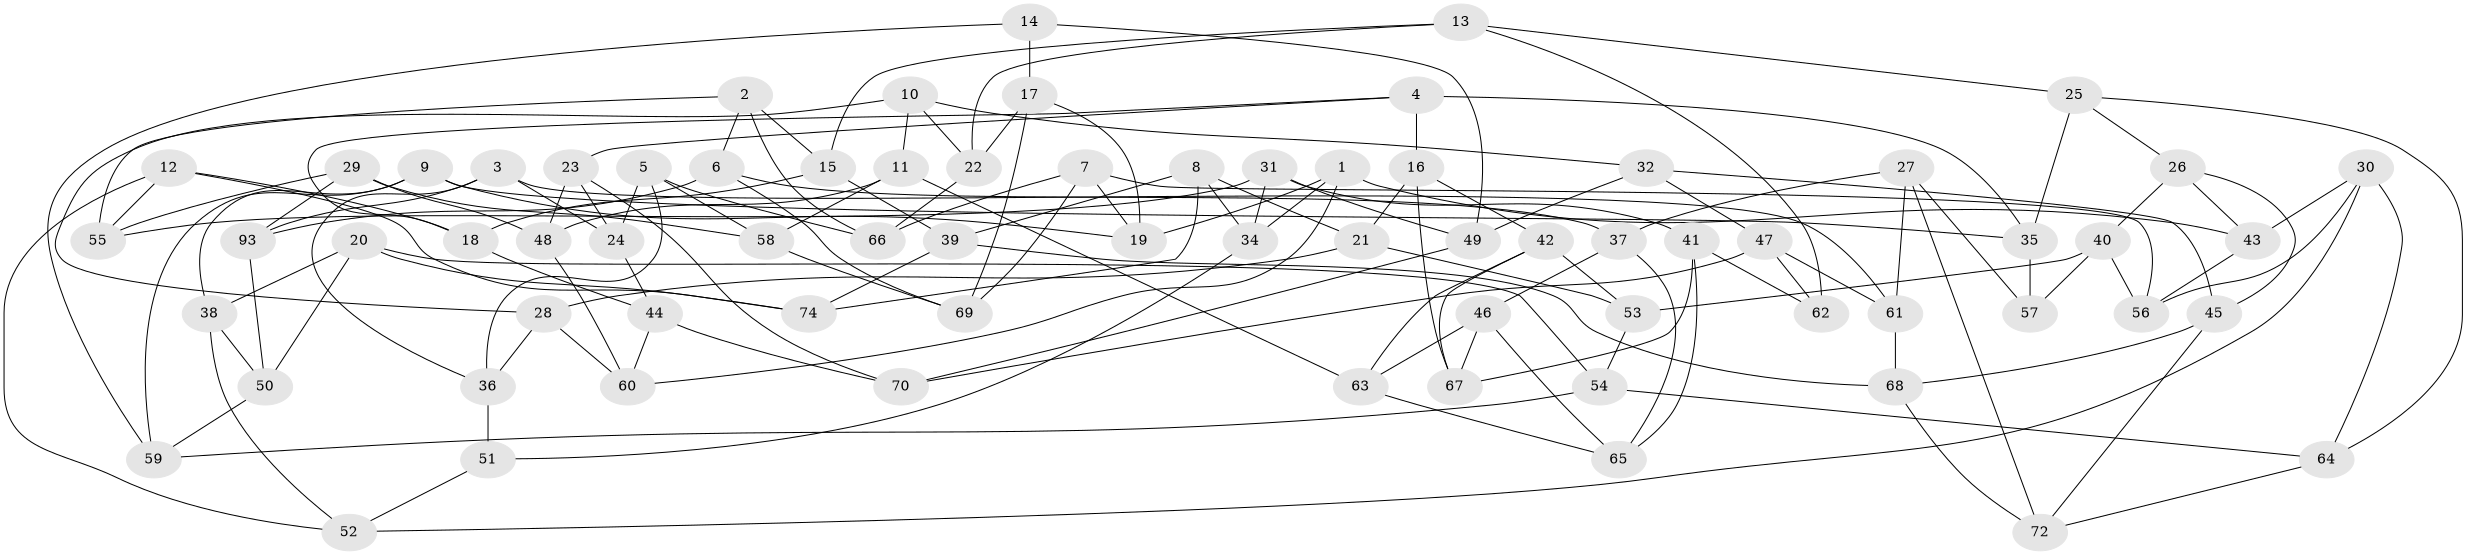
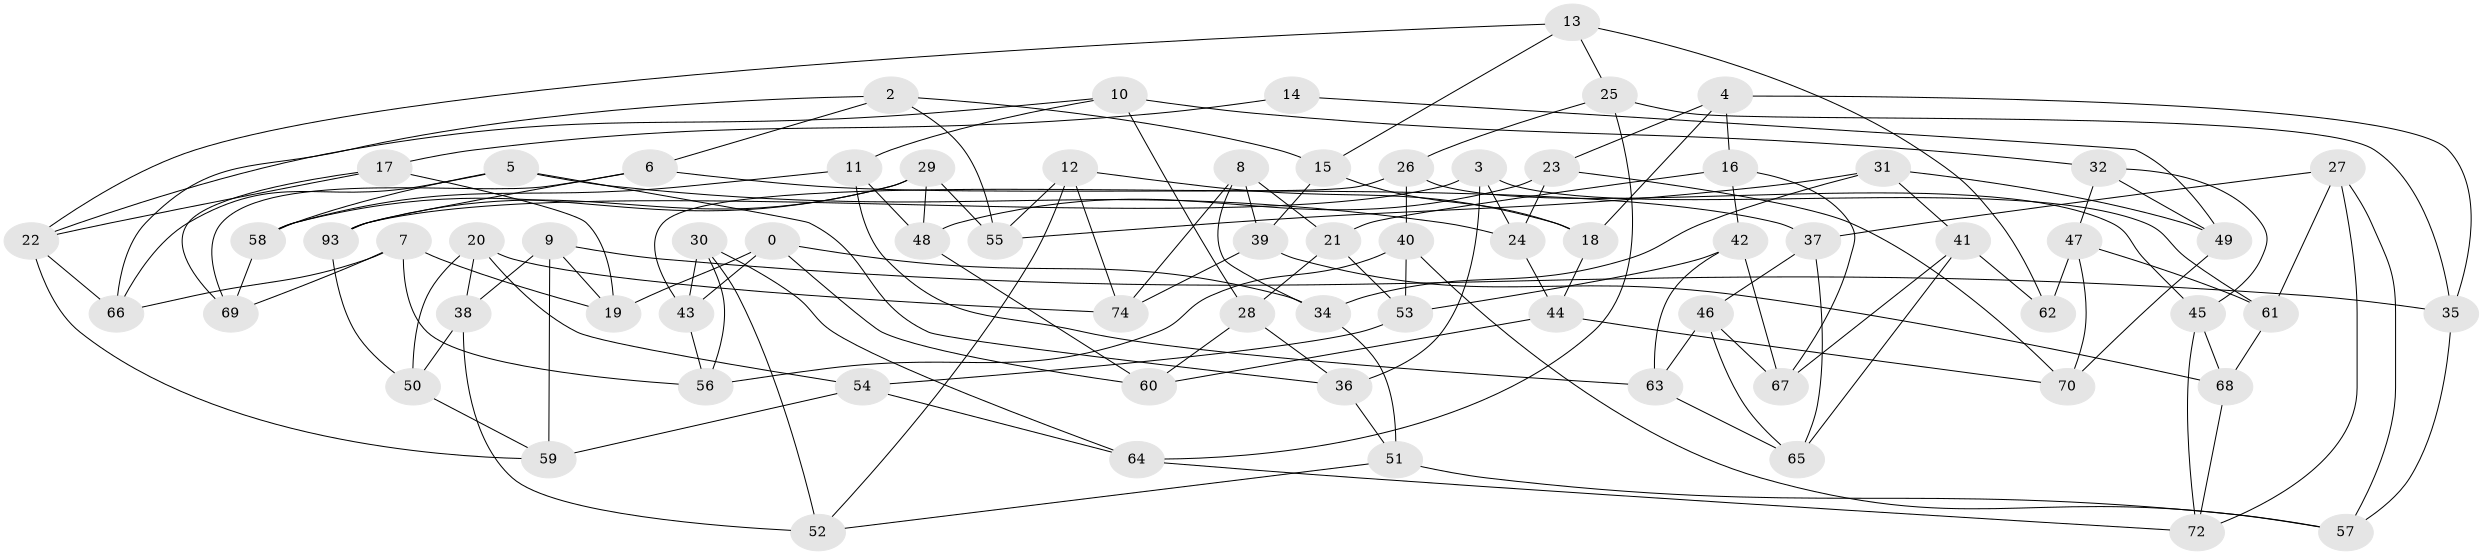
  graph {
    node [color=gray90 style=filled]
-   1
+   1 [label=0]
    19
    34
    43
    60
    51
    56
    2
    6
    15
    55
    66
    n13 [label=93]
    37
    69
    18
    39
    3
    24
    36
    61
    44
    50
    68
    4
    16
    23
    35
    21
    42
    67
    48
    70
    57
    5
    58
    46
    65
    7
    8
    n41 [label=74]
    28
    53
    9
    38
    59
    52
    10
    11
    22
    32
    63
    49
    45
    47
    12
    13
    25
    62
    26
    64
    14
    17
    20
    54
    40
    72
    27
    29
    30
    31
    41
    1 -- 19
    1 -- 34
    1 -- 43
    1 -- 60
    34 -- 51
    43 -- 56
+   51 -- 57
    51 -- 52
    2 -- 6
    2 -- 15
    2 -- 55
    2 -- 66
    6 -- n13
    6 -- 37
    6 -- 69
    15 -- 18
    15 -- 39
    n13 -- 50
    37 -- 46
    37 -- 65
    18 -- 44
    39 -- 68
    39 -- n41
    3 -- n13
    3 -- 24
    3 -- 36
    3 -- 61
    24 -- 44
    36 -- 51
    61 -- 68
    44 -- 60
    44 -- 70
    50 -- 59
    68 -- 72
    4 -- 18
    4 -- 16
    4 -- 23
    4 -- 35
    16 -- 21
    16 -- 42
    16 -- 67
    23 -- 24
    23 -- 48
    23 -- 70
    35 -- 57
    21 -- 28
    21 -- 53
    42 -- 67
    42 -- 53
    42 -- 63
    48 -- 60
    5 -- 66
    5 -- 24
    5 -- 36
    5 -- 58
    58 -- 69
    46 -- 67
    46 -- 65
    46 -- 63
    7 -- 19
    7 -- 56
    7 -- 66
    7 -- 69
    8 -- 34
    8 -- 39
    8 -- 21
    8 -- n41
    28 -- 60
    28 -- 36
    53 -- 54
    9 -- 19
    9 -- 35
    9 -- 38
    9 -- 59
    38 -- 50
    38 -- 52
    10 -- 28
    10 -- 11
    10 -- 22
    10 -- 32
    11 -- 48
    11 -- 58
    11 -- 63
    22 -- 66
    32 -- 49
    32 -- 45
    32 -- 47
    63 -- 65
    49 -- 70
    45 -- 68
    45 -- 72
    47 -- 61
    47 -- 70
    47 -- 62
    12 -- 55
    12 -- 18
    12 -- n41
    12 -- 52
    13 -- 15
    13 -- 22
    13 -- 25
    13 -- 62
    25 -- 35
    25 -- 26
    25 -- 64
    26 -- 43
    26 -- 45
    26 -- 40
    64 -- 72
-   14 -- 59
+   22 -- 59
    14 -- 49
    14 -- 17
    17 -- 19
    17 -- 69
    17 -- 22
    20 -- 50
    20 -- n41
    20 -- 38
    20 -- 54
    54 -- 59
    54 -- 64
    40 -- 56
    40 -- 57
    40 -- 53
    27 -- 37
    27 -- 61
    27 -- 57
    27 -- 72
    29 -- 55
    29 -- n13
    29 -- 48
    29 -- 58
    30 -- 43
    30 -- 56
    30 -- 52
    30 -- 64
    31 -- 34
    31 -- 55
    31 -- 49
    31 -- 41
    41 -- 67
    41 -- 65
    41 -- 62
  }
